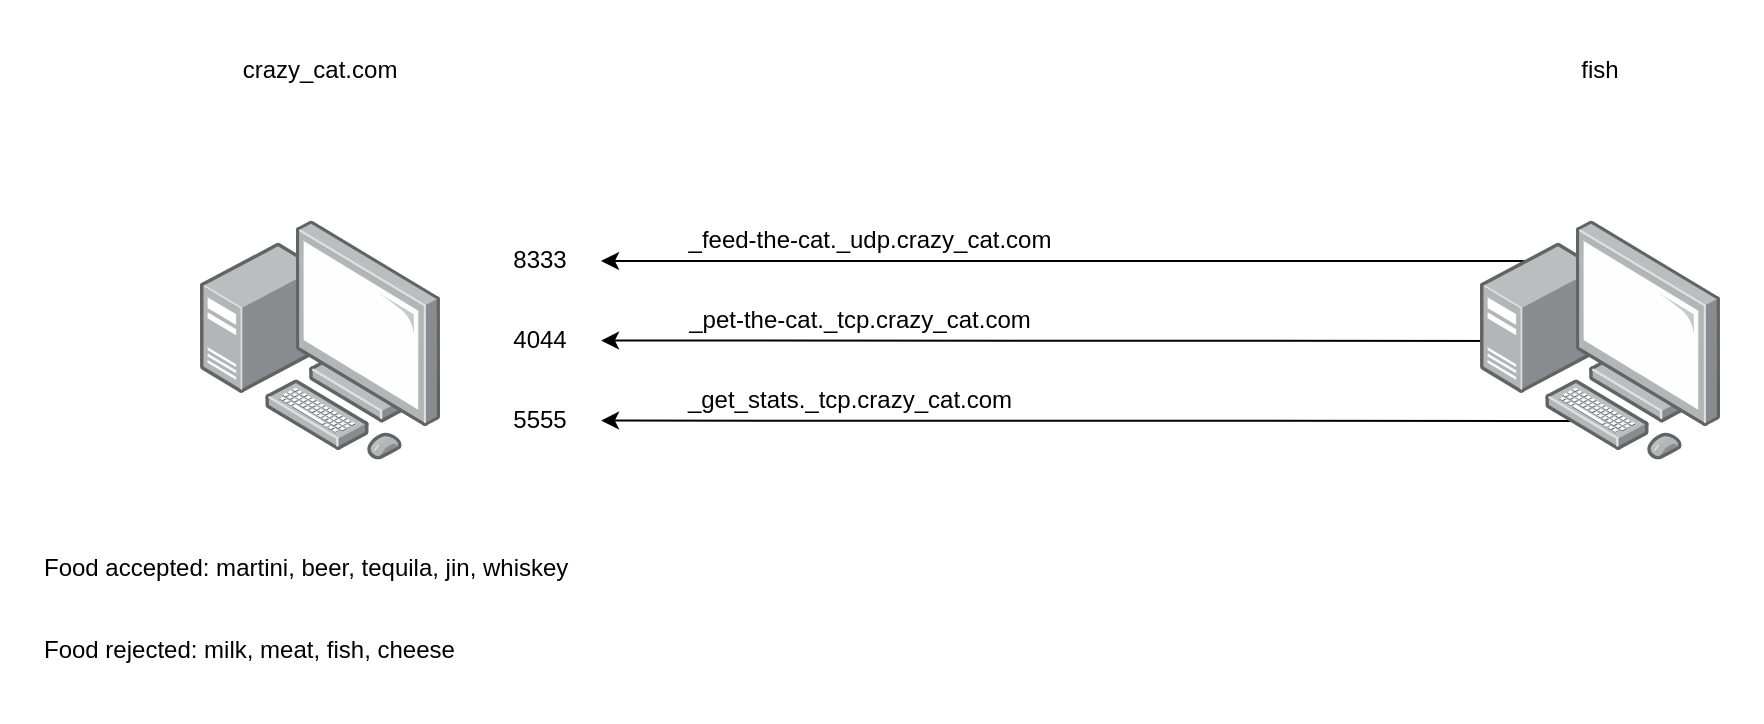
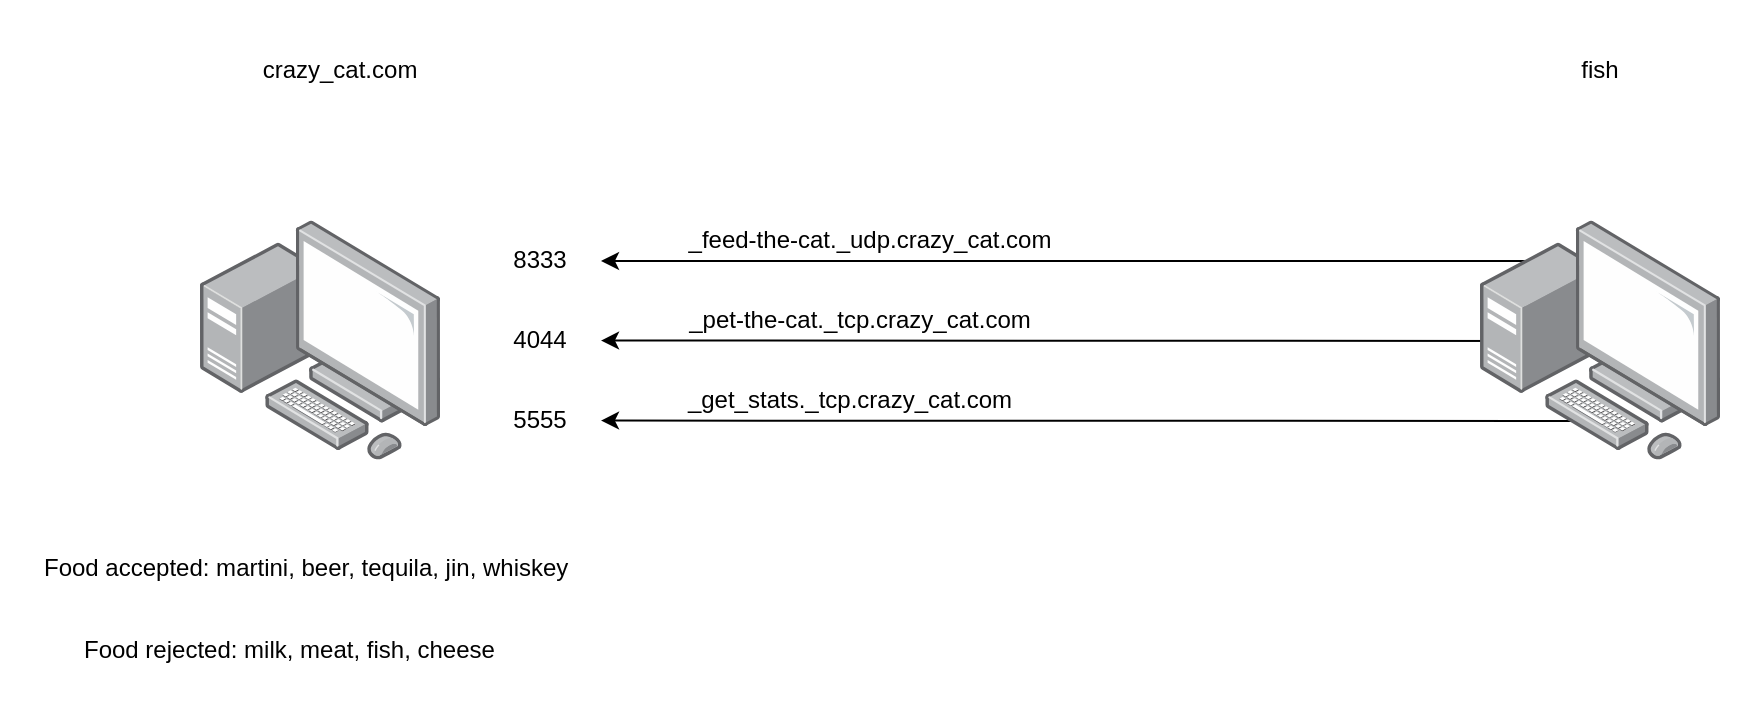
  <mxCell id="0" />
  <mxCell id="1" parent="0" />
  <mxCell id="2" value="" style="image;points=[];aspect=fixed;html=1;align=center;shadow=0;dashed=0;image=img/lib/allied_telesis/computer_and_terminals/Personal_Computer_with_Server.svg;" vertex="1" parent="1"><mxGeometry x="100" y="110" width="120" height="120" as="geometry" /></mxCell>
  <mxCell id="3" value="" style="shape=image;verticalLabelPosition=bottom;labelBackgroundColor=default;verticalAlign=top;aspect=fixed;imageAspect=0;image=https://png.pngtree.com/png-vector/20240508/ourmid/pngtree-lifelike-3d-cat-illustration-png-image_12383109.png;" vertex="1" parent="1"><mxGeometry x="140" y="60" width="90" height="90" as="geometry" /></mxCell>
- <mxCell id="4" value="crazy_cat.com" style="text;html=1;align=center;verticalAlign=middle;whiteSpace=wrap;rounded=0;" vertex="1" parent="1"><mxGeometry x="130" y="20" width="60" height="30" as="geometry" /></mxCell>
+ <mxCell id="4" value="crazy_cat.com" style="text;html=1;align=center;verticalAlign=middle;whiteSpace=wrap;rounded=0;" vertex="1" parent="1"><mxGeometry x="140" y="20" width="60" height="30" as="geometry" /></mxCell>
  <mxCell id="5" value="8333" style="text;html=1;align=center;verticalAlign=middle;whiteSpace=wrap;rounded=0;" vertex="1" parent="1"><mxGeometry x="240" y="120" width="60" height="20" as="geometry" /></mxCell>
  <mxCell id="6" value="5555" style="text;html=1;align=center;verticalAlign=middle;whiteSpace=wrap;rounded=0;" vertex="1" parent="1"><mxGeometry x="240" y="200" width="60" height="20" as="geometry" /></mxCell>
  <mxCell id="7" value="" style="endArrow=classic;html=1;rounded=0;entryX=1;entryY=0.5;entryDx=0;entryDy=0;" edge="1" parent="1" target="5"><mxGeometry width="50" height="50" relative="1" as="geometry"><mxPoint x="780" y="130" as="sourcePoint" /><mxPoint x="310" y="129" as="targetPoint" /></mxGeometry></mxCell>
  <mxCell id="8" value="" style="endArrow=classic;html=1;rounded=0;entryX=1;entryY=0.5;entryDx=0;entryDy=0;" edge="1" parent="1"><mxGeometry width="50" height="50" relative="1" as="geometry"><mxPoint x="814" y="210" as="sourcePoint" /><mxPoint x="300" y="209.8" as="targetPoint" /></mxGeometry></mxCell>
  <mxCell id="9" value="4044" style="text;html=1;align=center;verticalAlign=middle;whiteSpace=wrap;rounded=0;" vertex="1" parent="1"><mxGeometry x="240" y="160" width="60" height="20" as="geometry" /></mxCell>
  <mxCell id="10" value="" style="endArrow=classic;html=1;rounded=0;entryX=1;entryY=0.5;entryDx=0;entryDy=0;" edge="1" parent="1"><mxGeometry width="50" height="50" relative="1" as="geometry"><mxPoint x="814" y="169.96" as="sourcePoint" /><mxPoint x="300" y="169.76" as="targetPoint" /></mxGeometry></mxCell>
  <mxCell id="11" value="" style="image;points=[];aspect=fixed;html=1;align=center;shadow=0;dashed=0;image=img/lib/allied_telesis/computer_and_terminals/Personal_Computer_with_Server.svg;" vertex="1" parent="1"><mxGeometry x="740" y="110" width="120" height="120" as="geometry" /></mxCell>
  <mxCell id="12" value="_feed-the-cat._udp.crazy_cat.com" style="text;html=1;align=center;verticalAlign=middle;whiteSpace=wrap;rounded=0;" vertex="1" parent="1"><mxGeometry x="340" y="110" width="190" height="20" as="geometry" /></mxCell>
  <mxCell id="13" value="_pet-the-cat._tcp.crazy_cat.com" style="text;html=1;align=center;verticalAlign=middle;whiteSpace=wrap;rounded=0;" vertex="1" parent="1"><mxGeometry x="330" y="150" width="200" height="20" as="geometry" /></mxCell>
  <mxCell id="14" value="_get_stats._tcp.crazy_cat.com" style="text;html=1;align=center;verticalAlign=middle;whiteSpace=wrap;rounded=0;" vertex="1" parent="1"><mxGeometry x="320" y="190" width="210" height="20" as="geometry" /></mxCell>
  <mxCell id="15" value="fish" style="text;html=1;align=center;verticalAlign=middle;whiteSpace=wrap;rounded=0;" vertex="1" parent="1"><mxGeometry x="770" y="20" width="60" height="30" as="geometry" /></mxCell>
  <mxCell id="16" value="Food accepted: m&lt;span style=&quot;background-color: transparent;&quot;&gt;&lt;font style=&quot;color: rgb(2, 2, 2);&quot;&gt;artini, beer, &lt;/font&gt;tequila&lt;font style=&quot;color: rgb(2, 2, 2);&quot;&gt;, jin, whiskey&lt;/font&gt;&lt;/span&gt;" style="text;html=1;align=left;verticalAlign=middle;whiteSpace=wrap;rounded=0;" vertex="1" parent="1"><mxGeometry x="20" y="269" width="280" height="30" as="geometry" /></mxCell>
- <mxCell id="17" value="Food rejected: &lt;font color=&quot;#020202&quot;&gt;milk, meat, fish, cheese&lt;/font&gt;" style="text;html=1;align=left;verticalAlign=middle;whiteSpace=wrap;rounded=0;" vertex="1" parent="1"><mxGeometry x="20" y="310" width="280" height="30" as="geometry" /></mxCell>
+ <mxCell id="17" value="Food rejected: &lt;font color=&quot;#020202&quot;&gt;milk, meat, fish, cheese&lt;/font&gt;" style="text;html=1;align=left;verticalAlign=middle;whiteSpace=wrap;rounded=0;" vertex="1" parent="1"><mxGeometry x="40" y="310" width="280" height="30" as="geometry" /></mxCell>
